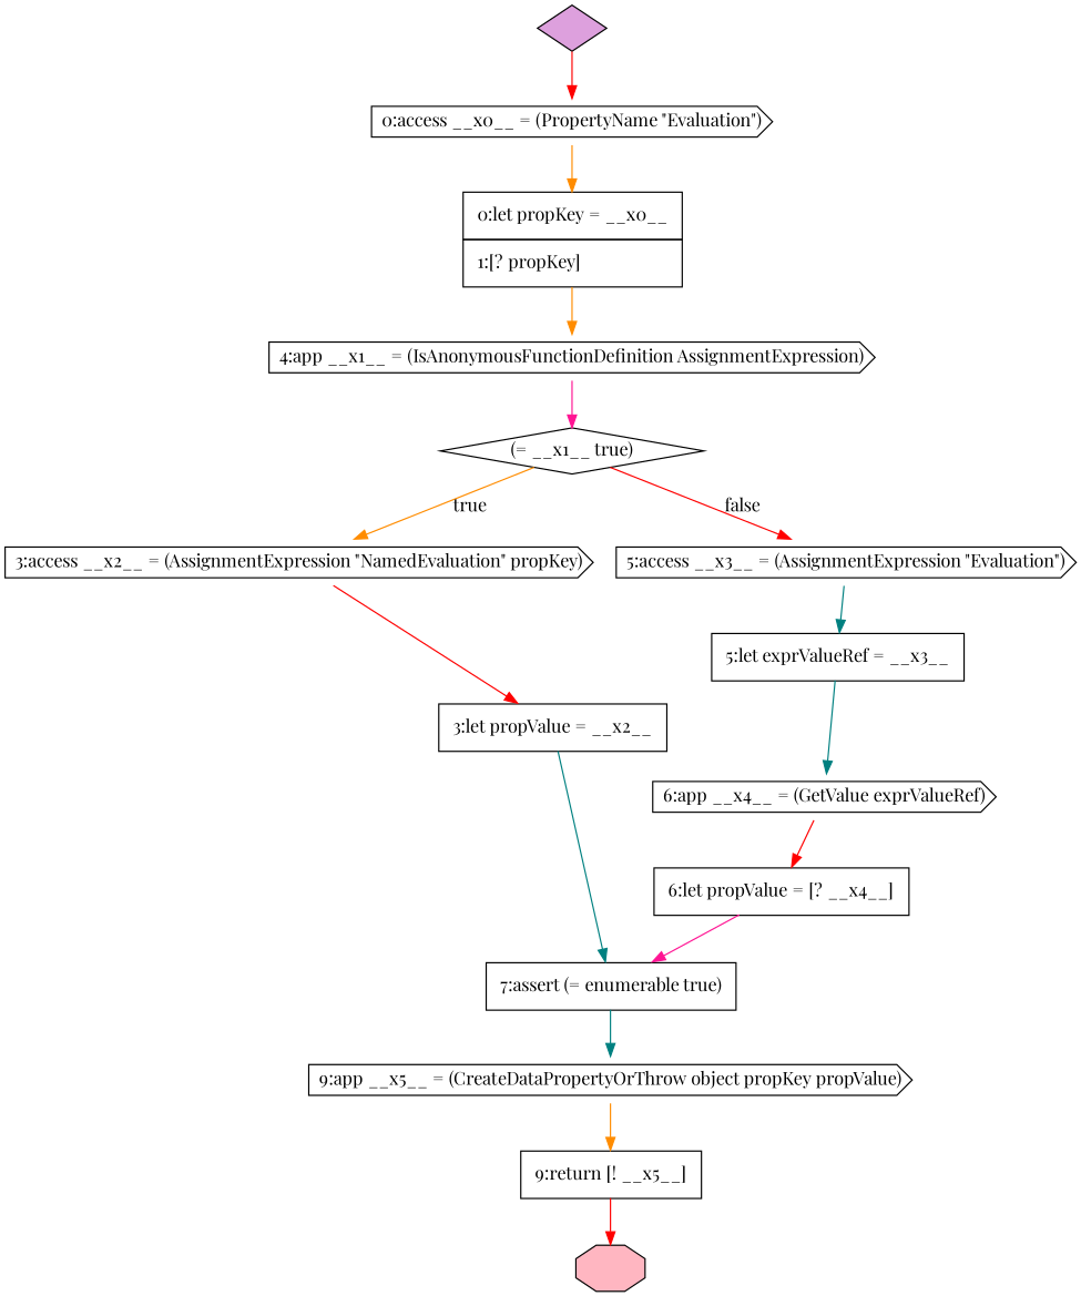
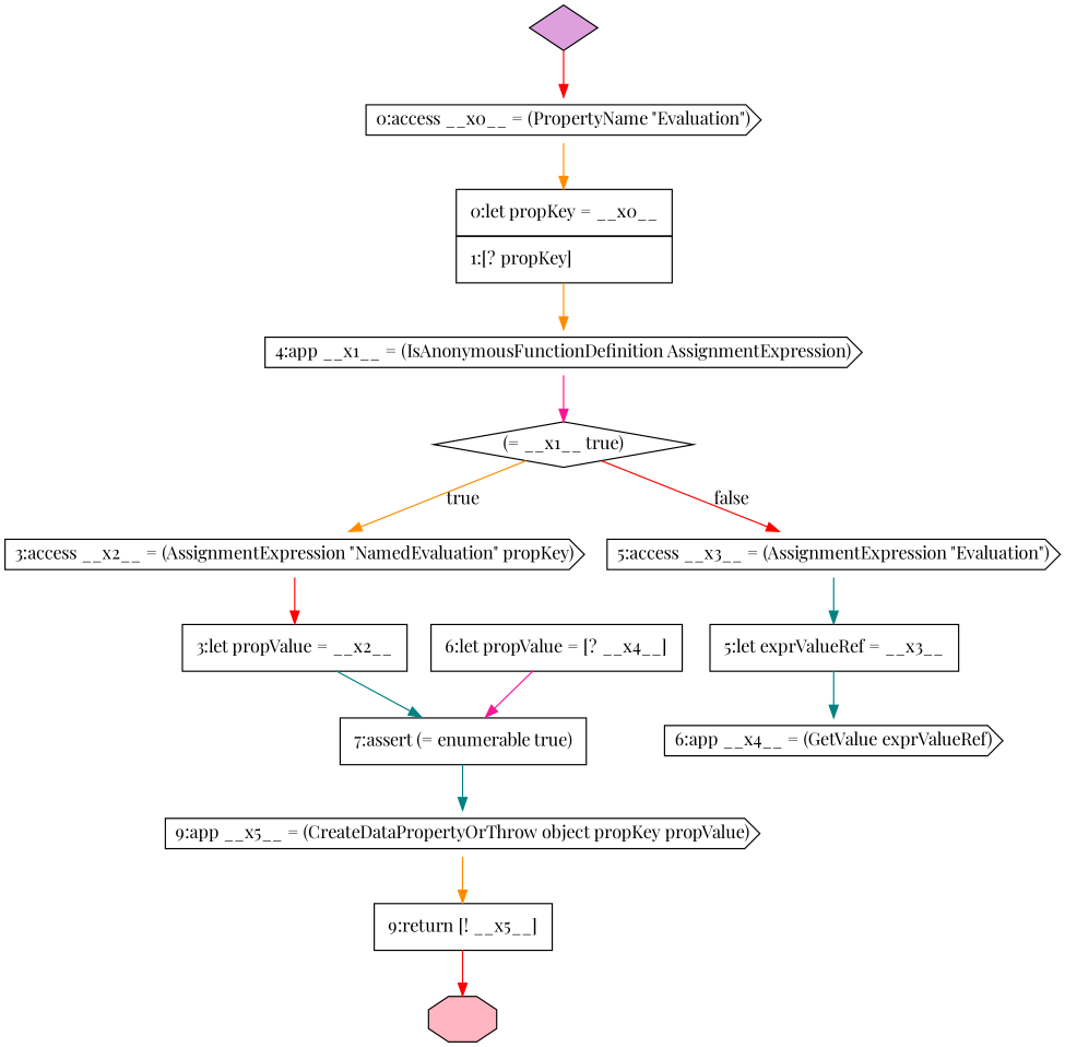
  digraph {
    fontname="Playfair Display"
    node [color=black fillcolor=white fontname="Playfair Display" shape=none style=filled]
    edge [color=red fontname="Playfair Display"]
    n1 [label=<<font color="black">     <table border="0" cellborder="1" cellspacing="0" cellpadding="10">       <tr><td align="left">7:assert (= enumerable true)</td></tr>     </table>   </font>> margin=0]
    n2 [label=<<font color="black">9:app __x5__ = (CreateDataPropertyOrThrow object propKey propValue)</font>> shape=cds]
    n3 [label=<<font color="black">     <table border="0" cellborder="1" cellspacing="0" cellpadding="10">       <tr><td align="left">9:return [! __x5__]</td></tr>     </table>   </font>> margin=0]
    n4 [label=<<font color="black">     <table border="0" cellborder="1" cellspacing="0" cellpadding="10">       <tr><td align="left">3:let propValue = __x2__</td></tr>     </table>   </font>> margin=0]
    n5 [label=<<font color="black">     <table border="0" cellborder="1" cellspacing="0" cellpadding="10">       <tr><td align="left">0:let propKey = __x0__</td></tr>       <tr><td align="left">1:[? propKey]</td></tr>     </table>   </font>> margin=0]
    n6 [label=<<font color="black">4:app __x1__ = (IsAnonymousFunctionDefinition AssignmentExpression)</font>> shape=cds]
    n7 [label=<<font color="black">(= __x1__ true)</font>> shape=diamond]
    n8 [fillcolor=lightpink label=" " shape=octagon]
    n9 [label=<<font color="black">     <table border="0" cellborder="1" cellspacing="0" cellpadding="10">       <tr><td align="left">6:let propValue = [? __x4__]</td></tr>     </table>   </font>> margin=0]
    n10 [label=<<font color="black">3:access __x2__ = (AssignmentExpression &quot;NamedEvaluation&quot; propKey)</font>> shape=cds]
    n11 [label=<<font color="black">5:access __x3__ = (AssignmentExpression &quot;Evaluation&quot;)</font>> shape=cds]
    n12 [label=<<font color="black">     <table border="0" cellborder="1" cellspacing="0" cellpadding="10">       <tr><td align="left">5:let exprValueRef = __x3__</td></tr>     </table>   </font>> margin=0]
    n13 [label=<<font color="black">6:app __x4__ = (GetValue exprValueRef)</font>> shape=cds]
    n14 [fillcolor=plum label=" " shape=diamond]
    n15 [label=<<font color="black">0:access __x0__ = (PropertyName &quot;Evaluation&quot;)</font>> shape=cds]
    n1 -> n2 [color=teal]
    n2 -> n3 [color=darkorange]
    n3 -> n8
    n4 -> n1 [color=teal]
    n5 -> n6 [color=darkorange]
    n6 -> n7 [color=deeppink]
    n7 -> n10 [color=darkorange label=<<font color="black">true</font>>]
    n7 -> n11 [label=<<font color="black">false</font>>]
    n9 -> n1 [color=deeppink]
    n10 -> n4
    n11 -> n12 [color=teal]
    n12 -> n13 [color=teal]
-   n13 -> n9
    n14 -> n15
    n15 -> n5 [color=darkorange]
  }
